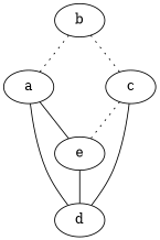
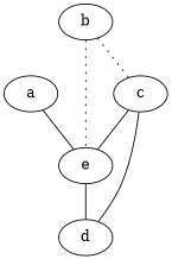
  graph {
    a
    d
    e
    b
    c
-   a -- d
    a -- e
    e -- d
-   b -- a [style=dotted]
+   b -- e [style=dotted]
    b -- c [style=dotted]
    c -- d [style=solid]
-   c -- e [style=dotted]
+   c -- e [style=solid]
  }
